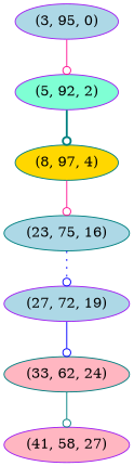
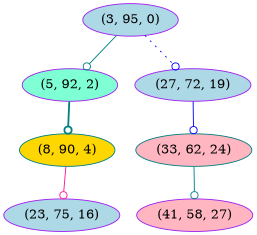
  digraph {
    node [color=purple fillcolor=lightblue style=filled]
    edge [arrowhead=odot color=deeppink style=solid]
    "(3, 95, 0)"
    "(5, 92, 2)" [fillcolor=aquamarine]
-   "(8, 90, 4)" [color=teal fillcolor=gold label="(8, 97, 4)"]
-   "(23, 75, 16)" [color=teal]
+   "(8, 90, 4)" [color=teal fillcolor=gold]
+   "(23, 75, 16)"
    "(27, 72, 19)"
    "(33, 62, 24)" [color=teal fillcolor=lightpink]
    "(41, 58, 27)" [fillcolor=lightpink]
-   "(3, 95, 0)" -> "(5, 92, 2)"
+   "(3, 95, 0)" -> "(5, 92, 2)" [color=teal]
    "(5, 92, 2)" -> "(8, 90, 4)" [color=teal style=bold]
    "(8, 90, 4)" -> "(23, 75, 16)"
-   "(23, 75, 16)" -> "(27, 72, 19)" [color=blue style=dotted]
+   "(3, 95, 0)" -> "(27, 72, 19)" [color=blue style=dotted]
    "(27, 72, 19)" -> "(33, 62, 24)" [color=blue]
    "(33, 62, 24)" -> "(41, 58, 27)" [color=teal]
  }
